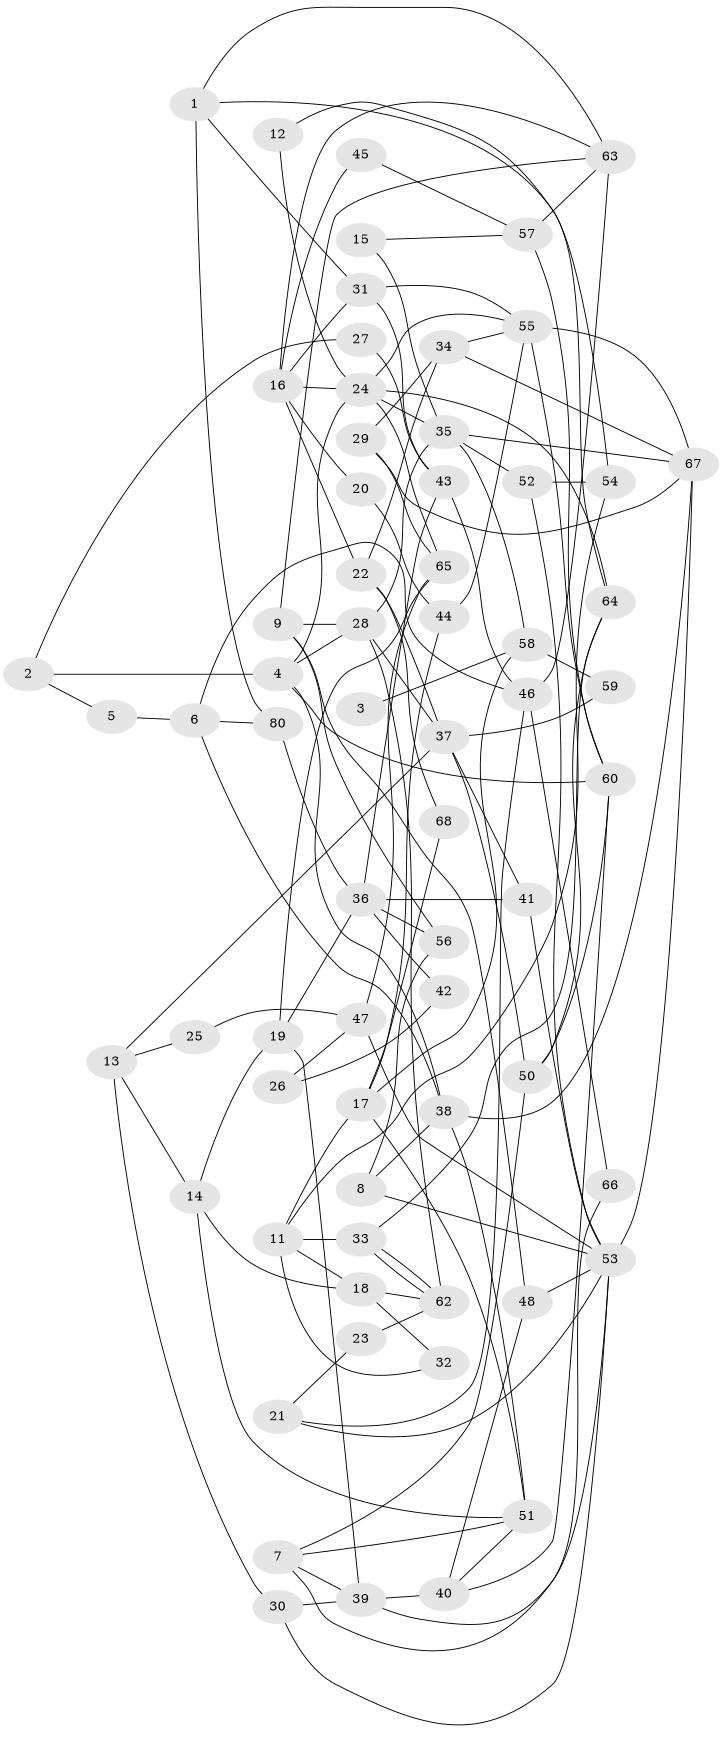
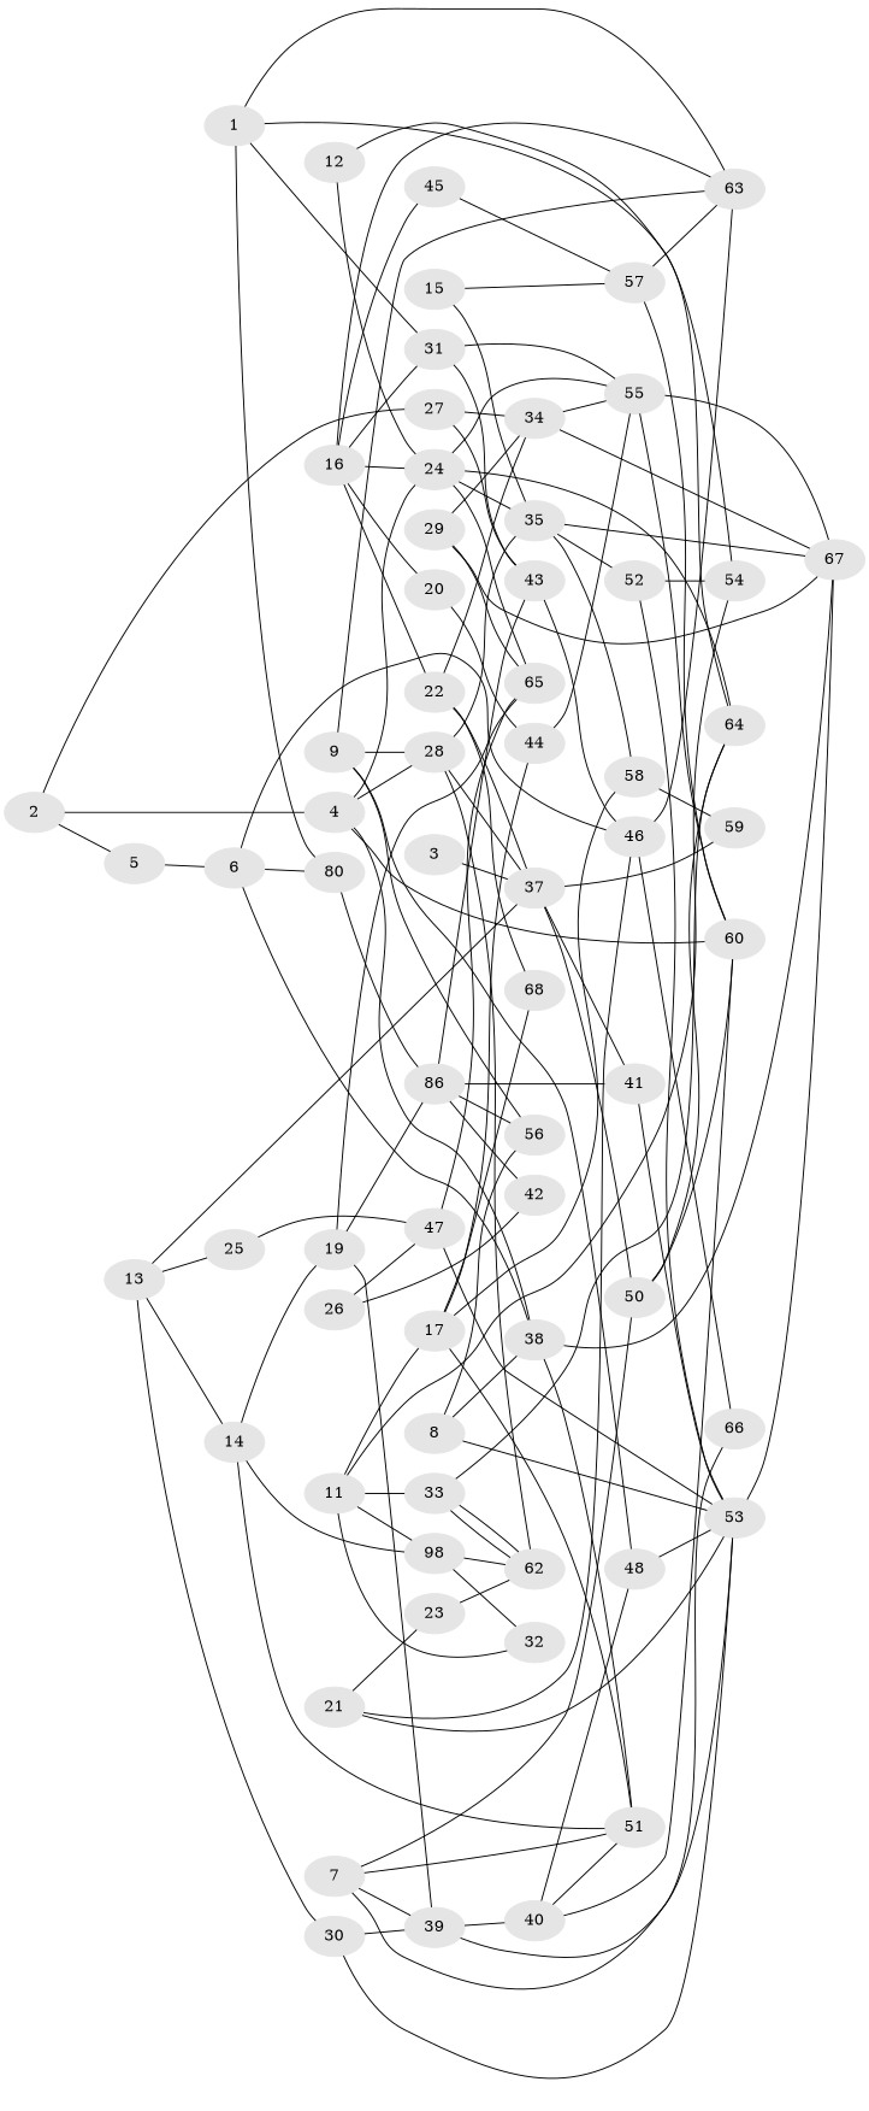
  graph {
    rankdir=LR
    node [color=gray90 style=filled]
    n1 [label=80]
    1
    31
    63
    64
-   36
+   36 [label=86]
    55
    43
    2
    4
    5
    27
    24
    28
    38
    60
    6
    34
    3
    37
    50
    41
    59
    35
    65
    62
    67
    51
    46
    17
    44
    58
    68
    7
    39
    66
    53
    40
    8
    56
    9
    48
    42
    11
-   18
+   18 [label=98]
    32
    33
    54
    12
    13
    14
    25
    30
    19
    47
    15
    57
    52
    16
    20
    22
    45
    21
    23
    26
    29
    n1 -- 36
    1 -- n1
    1 -- 31
    1 -- 63
    1 -- 64
    31 -- 55
    31 -- 43
    36 -- 43
    36 -- 41
    36 -- 56
    36 -- 42
    55 -- 60
    55 -- 67
    43 -- 46
    2 -- 4
    2 -- 5
    2 -- 27
    4 -- 24
    4 -- 28
    4 -- 38
    4 -- 60
    5 -- 6
    27 -- 43
+   27 -- 34
    24 -- 64
    24 -- 55
    24 -- 35
    24 -- 65
    28 -- 37
    28 -- 35
    28 -- 62
    38 -- 67
    38 -- 51
    6 -- n1
    6 -- 38
    6 -- 46
    34 -- 55
    34 -- 67
-   3 -- 58
+   3 -- 37
    37 -- 50
    37 -- 41
    37 -- 59
    50 -- 64
    50 -- 60
    41 -- 53
    35 -- 67
    35 -- 58
    35 -- 52
    46 -- 63
    46 -- 66
    17 -- 51
    17 -- 44
    17 -- 58
    17 -- 68
    44 -- 55
    58 -- 59
    7 -- 50
    7 -- 51
    7 -- 39
    7 -- 66
    39 -- 53
    39 -- 40
    53 -- 67
    40 -- 60
    40 -- 51
    40 -- 48
    8 -- 38
    8 -- 53
    8 -- 56
    9 -- 63
    9 -- 28
    9 -- 56
    9 -- 48
    48 -- 53
    11 -- 17
    11 -- 18
    11 -- 32
    11 -- 33
    11 -- 54
    18 -- 62
    18 -- 32
    33 -- 64
    33 -- 62
    33 -- 62
    12 -- 24
    12 -- 54
    13 -- 37
    13 -- 14
    13 -- 25
    13 -- 30
    14 -- 51
    14 -- 18
    14 -- 19
    25 -- 47
    30 -- 39
    30 -- 53
    19 -- 36
    19 -- 65
    19 -- 39
    47 -- 65
    47 -- 53
    15 -- 35
    15 -- 57
    57 -- 63
    57 -- 60
    52 -- 53
    52 -- 54
    16 -- 31
    16 -- 63
    16 -- 24
    16 -- 20
    16 -- 22
    16 -- 45
    20 -- 44
    22 -- 34
    22 -- 37
    22 -- 68
    45 -- 57
    21 -- 46
    21 -- 53
    21 -- 23
    23 -- 62
    26 -- 42
    26 -- 47
    29 -- 34
    29 -- 65
    29 -- 67
  }
